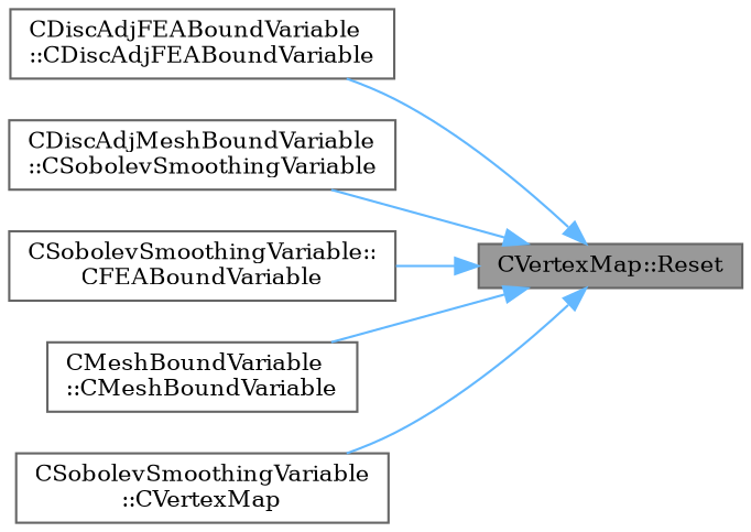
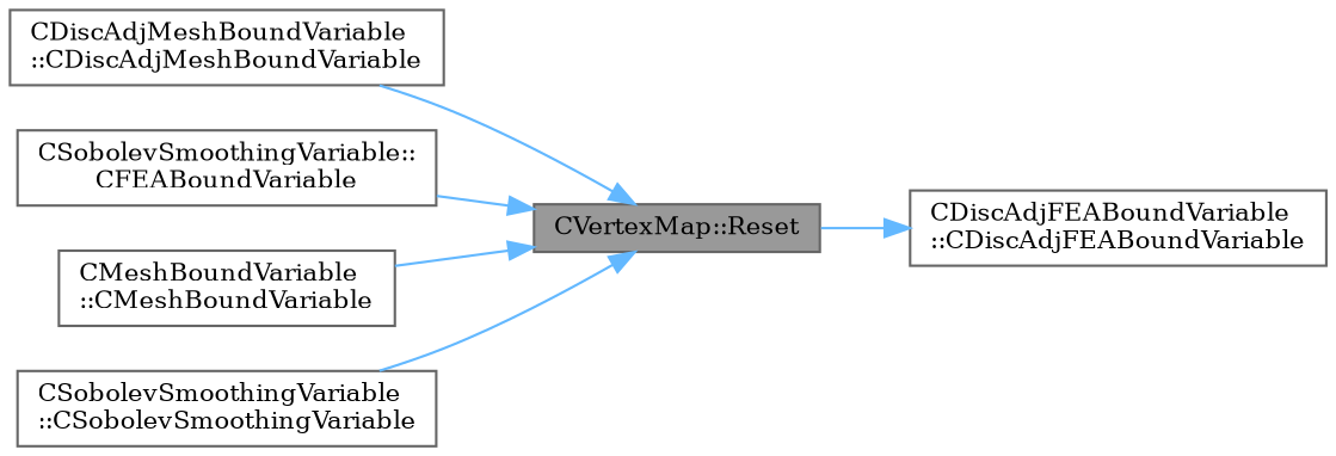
  digraph {
    fontname="DejaVu Serif"
    rankdir=RL
    node [color=grey40 fillcolor=white fontname="DejaVu Serif" fontsize=10 shape=box style=filled]
    edge [color=steelblue1 dir=back fontname="DejaVu Serif" fontsize=10 labelfontname=Helvetica labelfontsize=10 style=solid]
    n1 [color=gray40 fillcolor=grey60 fontcolor=black height=0.2 label="CVertexMap::Reset" width=0.4]
    n2 [height=0.2 label="CDiscAdjFEABoundVariable\l::CDiscAdjFEABoundVariable" width=0.4]
-   n3 [height=0.2 label="CDiscAdjMeshBoundVariable\l::CSobolevSmoothingVariable" width=0.4]
+   n3 [height=0.2 label="CDiscAdjMeshBoundVariable\l::CDiscAdjMeshBoundVariable" width=0.4]
    n4 [height=0.2 label="CSobolevSmoothingVariable::\lCFEABoundVariable" width=0.4]
    n5 [height=0.2 label="CMeshBoundVariable\l::CMeshBoundVariable" width=0.4]
-   n6 [height=0.2 label="CSobolevSmoothingVariable\l::CVertexMap" width=0.4]
-   n1 -> n2
+   n6 [height=0.2 label="CSobolevSmoothingVariable\l::CSobolevSmoothingVariable" width=0.4]
+   n2 -> n1
    n1 -> n3
    n1 -> n4
    n1 -> n5
    n1 -> n6
  }
